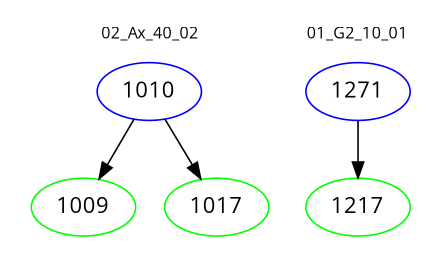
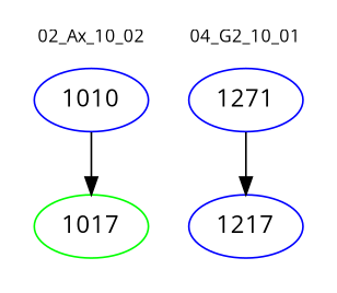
  digraph {
    fontname="Open Sans"
    node [color=green fontname="Open Sans"]
    edge [color=black fontname="Open Sans"]
    n1 [color=blue label=1010]
-   n2 [label=1009]
    n3 [label=1017]
    n4 [color=blue label=1271]
-   n5 [label=1217]
+   n5 [color=blue label=1217]
    subgraph cluster_1 {
      color=white
      fontsize=10
-     label="02_Ax_40_02"
+     label="02_Ax_10_02"
      n1
-     n2
      n3
    }
    subgraph cluster_2 {
      color=white
      fontsize=10
-     label="01_G2_10_01"
+     label="04_G2_10_01"
      n4
      n5
    }
-   n1 -> n2
    n1 -> n3
    n4 -> n5
  }
